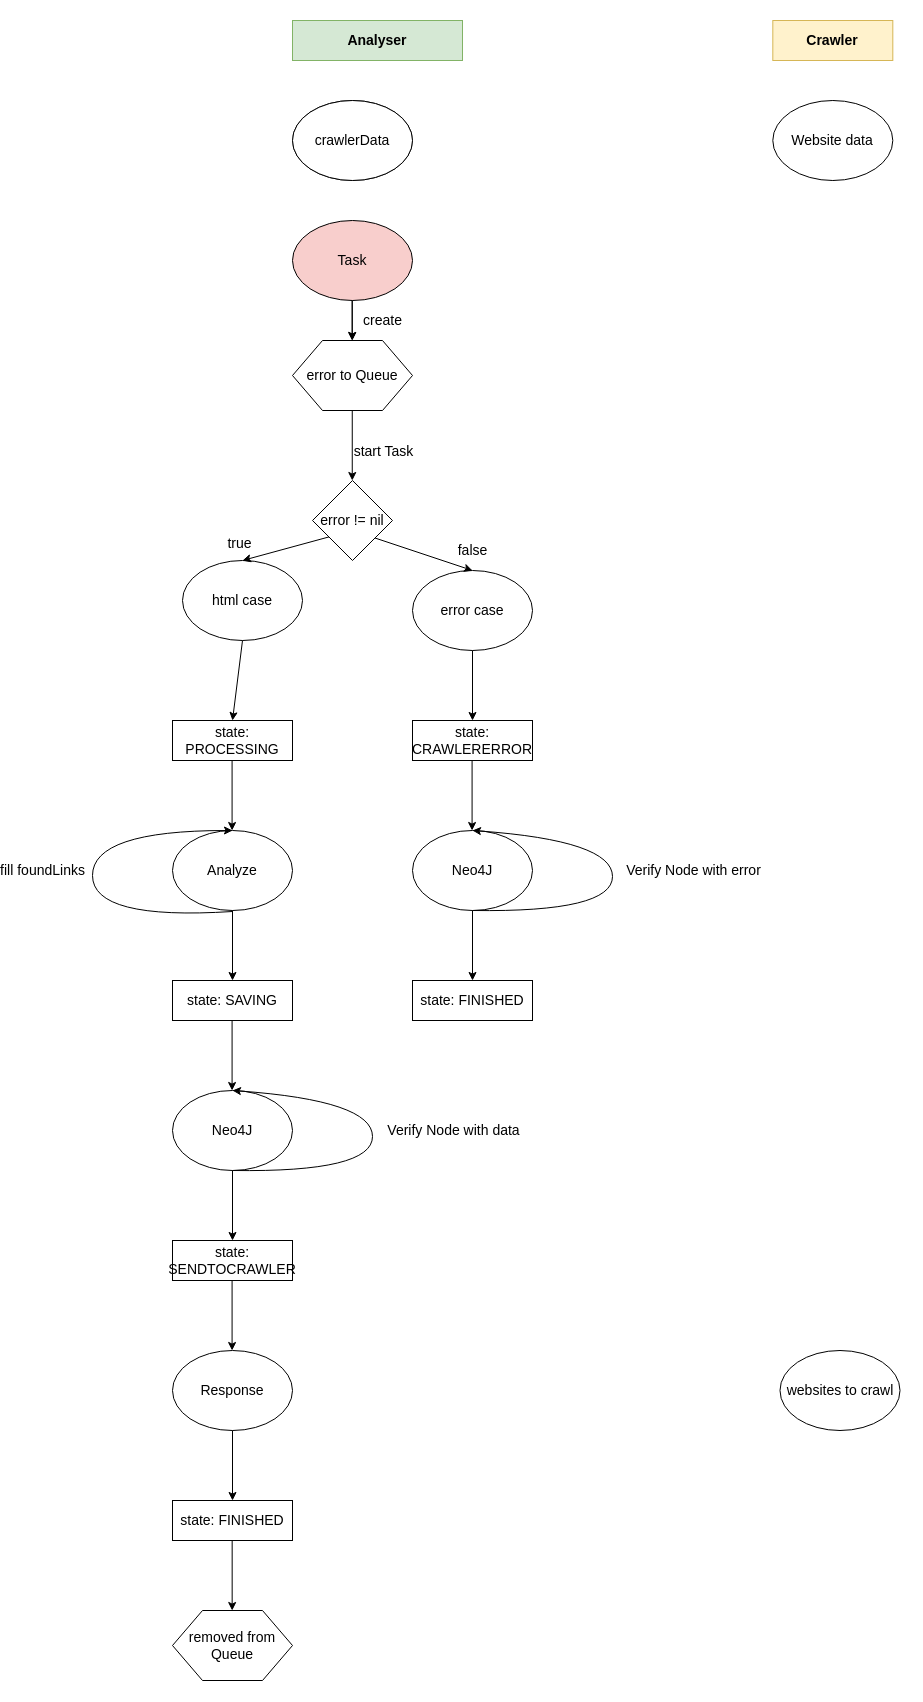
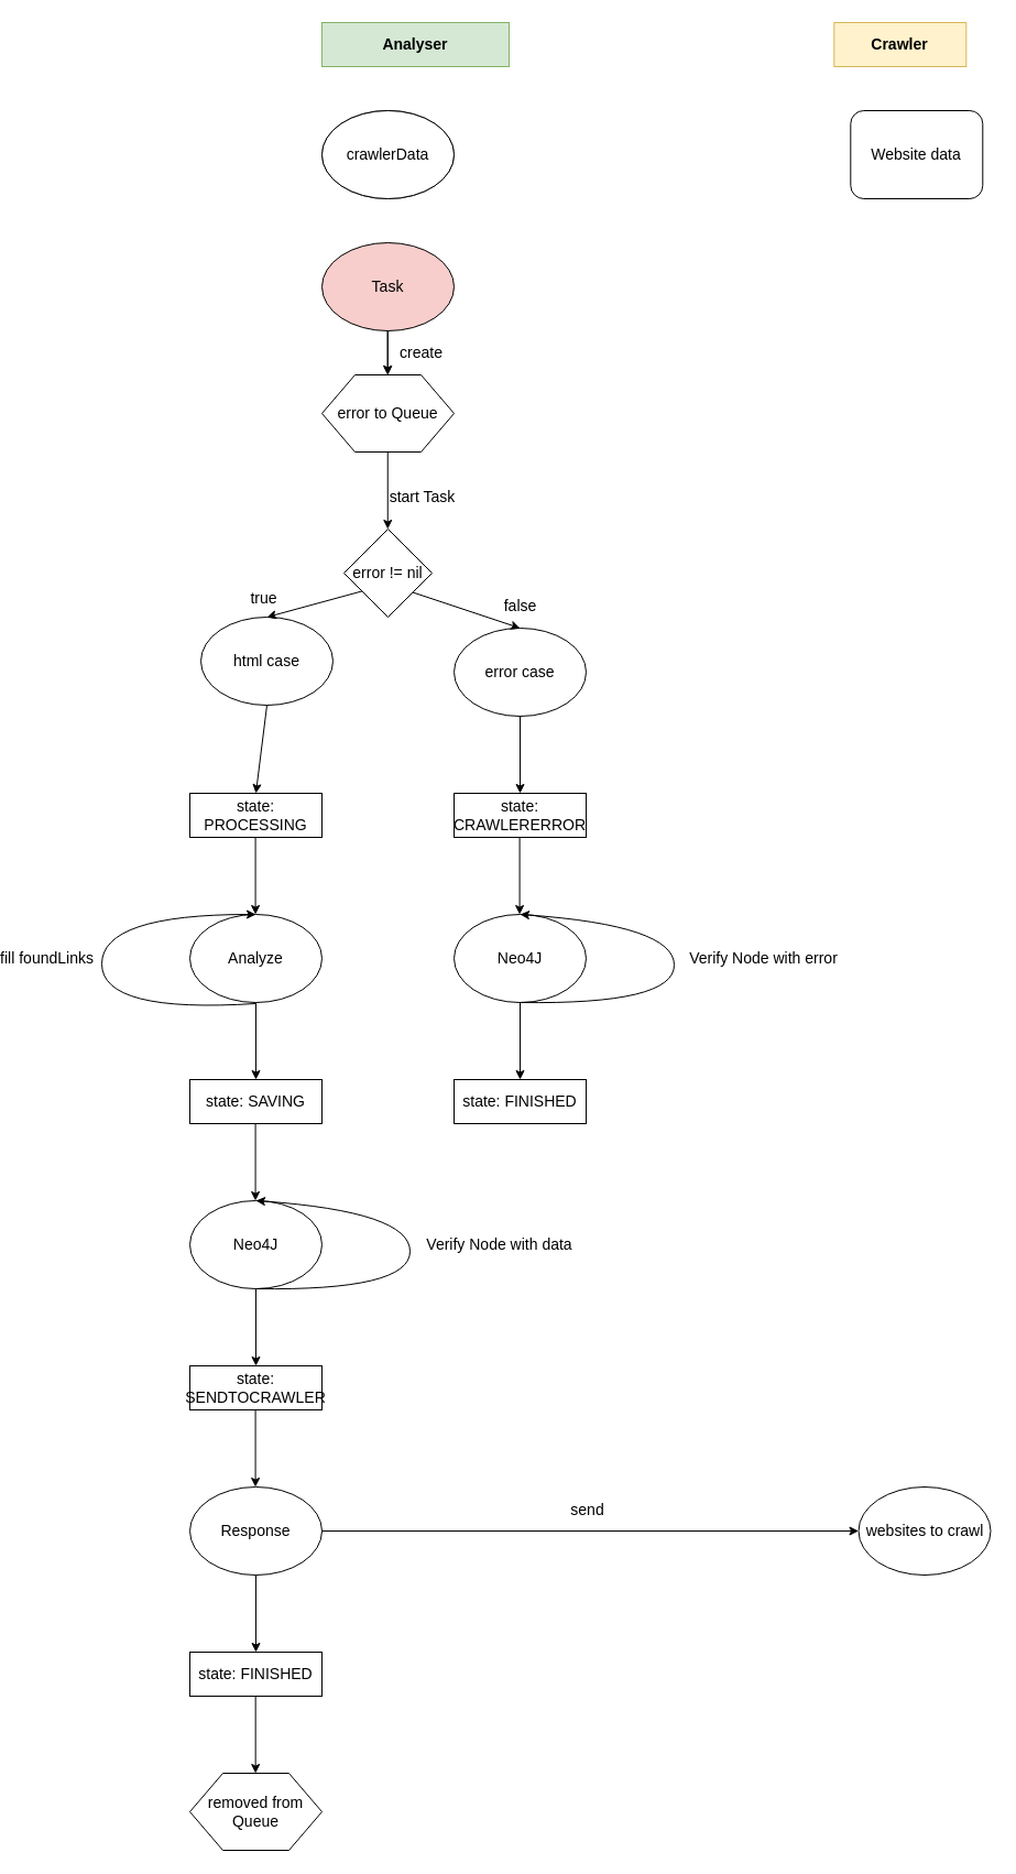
  <mxCell id="0" />
  <mxCell id="1" parent="0" />
- <mxCell id="2" value="Crawler" style="rounded=0;whiteSpace=wrap;html=1;fillColor=#fff2cc;strokeColor=#d6b656;fontStyle=1;fontSize=14;" vertex="1" parent="1"><mxGeometry x="700.31" y="20" width="120" height="40" as="geometry" /></mxCell>
+ <mxCell id="2" value="Crawler" style="rounded=0;whiteSpace=wrap;html=1;fillColor=#fff2cc;strokeColor=#d6b656;fontStyle=1;fontSize=14;" vertex="1" parent="1"><mxGeometry x="685.31" y="20" width="120" height="40" as="geometry" /></mxCell>
  <mxCell id="3" value="Analyser" style="rounded=0;whiteSpace=wrap;html=1;fillColor=#d5e8d4;strokeColor=#82b366;fontStyle=1;fontSize=14;" vertex="1" parent="1"><mxGeometry x="220" y="20" width="170" height="40" as="geometry" /></mxCell>
- <mxCell id="4" value="Website data" style="ellipse;whiteSpace=wrap;html=1;fontSize=14;" vertex="1" parent="1"><mxGeometry x="700.31" y="100" width="120" height="80" as="geometry" /></mxCell>
+ <mxCell id="4" value="Website data" style="whiteSpace=wrap;html=1;fontSize=14;rounded=1;" vertex="1" parent="1"><mxGeometry x="700.31" y="100" width="120" height="80" as="geometry" /></mxCell>
  <mxCell id="5" value="send crawlerData" style="ellipse;whiteSpace=wrap;html=1;fontSize=14;" vertex="1" parent="1"><mxGeometry x="220" y="100" width="120" height="80" as="geometry" /></mxCell>
  <mxCell id="6" value="crawlerData" style="ellipse;whiteSpace=wrap;html=1;fontSize=14;" vertex="1" parent="1"><mxGeometry x="220" y="100" width="120" height="80" as="geometry" /></mxCell>
  <mxCell id="7" value="Task" style="ellipse;whiteSpace=wrap;html=1;fontSize=14;fillColor=#f8cecc;" vertex="1" parent="1"><mxGeometry x="220" y="220" width="120" height="80" as="geometry" /></mxCell>
  <mxCell id="8" value="html case" style="ellipse;whiteSpace=wrap;html=1;fontSize=14;" vertex="1" parent="1"><mxGeometry x="110" y="560" width="120" height="80" as="geometry" /></mxCell>
  <mxCell id="9" value="error case" style="ellipse;whiteSpace=wrap;html=1;fontSize=14;" vertex="1" parent="1"><mxGeometry x="340" y="570" width="120" height="80" as="geometry" /></mxCell>
  <mxCell id="10" value="" style="endArrow=classic;html=1;fontSize=14;exitX=0.5;exitY=1;exitDx=0;exitDy=0;entryX=0.5;entryY=0;entryDx=0;entryDy=0;" edge="1" parent="1" target="8"><mxGeometry width="50" height="50" relative="1" as="geometry"><mxPoint x="280" y="530" as="sourcePoint" /><mxPoint x="400" y="600" as="targetPoint" /></mxGeometry></mxCell>
  <mxCell id="11" value="true" style="edgeLabel;html=1;align=center;verticalAlign=middle;resizable=0;points=[];fontSize=14;" vertex="1" connectable="0" parent="10"><mxGeometry x="0.443" y="3" relative="1" as="geometry"><mxPoint x="-34.78" y="-11.57" as="offset" /></mxGeometry></mxCell>
  <mxCell id="12" value="" style="endArrow=classic;html=1;fontSize=14;exitX=0.5;exitY=1;exitDx=0;exitDy=0;entryX=0.5;entryY=0;entryDx=0;entryDy=0;" edge="1" parent="1" target="9"><mxGeometry width="50" height="50" relative="1" as="geometry"><mxPoint x="280" y="530" as="sourcePoint" /><mxPoint x="160" y="570" as="targetPoint" /></mxGeometry></mxCell>
  <mxCell id="13" value="false" style="edgeLabel;html=1;align=center;verticalAlign=middle;resizable=0;points=[];fontSize=14;" vertex="1" connectable="0" parent="12"><mxGeometry x="0.206" y="1" relative="1" as="geometry"><mxPoint x="46.95" y="-3.3" as="offset" /></mxGeometry></mxCell>
  <mxCell id="14" value="error != nil" style="rhombus;whiteSpace=wrap;html=1;fontSize=14;" vertex="1" parent="1"><mxGeometry x="240" y="480" width="80" height="80" as="geometry" /></mxCell>
  <mxCell id="15" value="" style="endArrow=classic;html=1;fontSize=14;exitX=0.5;exitY=1;exitDx=0;exitDy=0;" edge="1" parent="1" source="8"><mxGeometry width="50" height="50" relative="1" as="geometry"><mxPoint x="290" y="930" as="sourcePoint" /><mxPoint x="160" y="720" as="targetPoint" /></mxGeometry></mxCell>
  <mxCell id="16" value="state: PROCESSING" style="rounded=0;whiteSpace=wrap;html=1;fontSize=14;" vertex="1" parent="1"><mxGeometry x="100" y="720" width="120" height="40" as="geometry" /></mxCell>
  <mxCell id="17" value="" style="endArrow=classic;html=1;fontSize=14;exitX=0.5;exitY=1;exitDx=0;exitDy=0;" edge="1" parent="1"><mxGeometry width="50" height="50" relative="1" as="geometry"><mxPoint x="400" y="650" as="sourcePoint" /><mxPoint x="400" y="720" as="targetPoint" /></mxGeometry></mxCell>
  <mxCell id="18" value="state: CRAWLERERROR" style="rounded=0;whiteSpace=wrap;html=1;fontSize=14;" vertex="1" parent="1"><mxGeometry x="340" y="720" width="120" height="40" as="geometry" /></mxCell>
  <mxCell id="19" value="Neo4J" style="ellipse;whiteSpace=wrap;html=1;fontSize=14;" vertex="1" parent="1"><mxGeometry x="340" y="830" width="120" height="80" as="geometry" /></mxCell>
  <mxCell id="20" value="" style="endArrow=classic;html=1;fontSize=14;exitX=0.5;exitY=1;exitDx=0;exitDy=0;" edge="1" parent="1"><mxGeometry width="50" height="50" relative="1" as="geometry"><mxPoint x="399.58" y="760" as="sourcePoint" /><mxPoint x="399.58" y="830" as="targetPoint" /></mxGeometry></mxCell>
  <mxCell id="21" value="" style="curved=1;endArrow=classic;html=1;fontSize=14;entryX=0.5;entryY=0;entryDx=0;entryDy=0;exitX=0.5;exitY=1;exitDx=0;exitDy=0;" edge="1" parent="1" source="19" target="19"><mxGeometry width="50" height="50" relative="1" as="geometry"><mxPoint x="450" y="930" as="sourcePoint" /><mxPoint x="340" y="880" as="targetPoint" /><Array as="points"><mxPoint x="540" y="912" /><mxPoint x="540" y="840" /></Array></mxGeometry></mxCell>
  <mxCell id="22" value="Verify Node with error" style="edgeLabel;html=1;align=center;verticalAlign=middle;resizable=0;points=[];fontSize=14;" vertex="1" connectable="0" parent="21"><mxGeometry x="0.056" y="2" relative="1" as="geometry"><mxPoint x="82" y="3.82" as="offset" /></mxGeometry></mxCell>
  <mxCell id="23" value="" style="endArrow=classic;html=1;fontSize=14;exitX=0.5;exitY=1;exitDx=0;exitDy=0;" edge="1" parent="1"><mxGeometry width="50" height="50" relative="1" as="geometry"><mxPoint x="400" y="910" as="sourcePoint" /><mxPoint x="400" y="980" as="targetPoint" /></mxGeometry></mxCell>
  <mxCell id="24" value="state: FINISHED" style="rounded=0;whiteSpace=wrap;html=1;fontSize=14;" vertex="1" parent="1"><mxGeometry x="340" y="980" width="120" height="40" as="geometry" /></mxCell>
  <mxCell id="25" value="" style="endArrow=classic;html=1;fontSize=14;exitX=0.5;exitY=1;exitDx=0;exitDy=0;" edge="1" parent="1"><mxGeometry width="50" height="50" relative="1" as="geometry"><mxPoint x="159.58" y="760" as="sourcePoint" /><mxPoint x="159.58" y="830" as="targetPoint" /></mxGeometry></mxCell>
  <mxCell id="26" value="Analyze" style="ellipse;whiteSpace=wrap;html=1;fontSize=14;" vertex="1" parent="1"><mxGeometry x="100" y="830" width="120" height="80" as="geometry" /></mxCell>
  <mxCell id="27" value="fill foundLinks" style="curved=1;endArrow=classic;html=1;fontSize=14;entryX=0.5;entryY=0;entryDx=0;entryDy=0;" edge="1" parent="1" target="26"><mxGeometry x="0.244" y="-64" width="50" height="50" relative="1" as="geometry"><mxPoint x="160" y="911" as="sourcePoint" /><mxPoint x="300" y="890" as="targetPoint" /><Array as="points"><mxPoint x="20" y="920" /><mxPoint x="20" y="830" /></Array><mxPoint x="-50" y="-24" as="offset" /></mxGeometry></mxCell>
  <mxCell id="28" value="" style="endArrow=classic;html=1;fontSize=14;exitX=0.5;exitY=1;exitDx=0;exitDy=0;" edge="1" parent="1"><mxGeometry width="50" height="50" relative="1" as="geometry"><mxPoint x="160" y="910" as="sourcePoint" /><mxPoint x="160" y="980" as="targetPoint" /></mxGeometry></mxCell>
  <mxCell id="29" value="state: SAVING" style="rounded=0;whiteSpace=wrap;html=1;fontSize=14;" vertex="1" parent="1"><mxGeometry x="100" y="980" width="120" height="40" as="geometry" /></mxCell>
  <mxCell id="30" value="Neo4J" style="ellipse;whiteSpace=wrap;html=1;fontSize=14;" vertex="1" parent="1"><mxGeometry x="100" y="1090" width="120" height="80" as="geometry" /></mxCell>
  <mxCell id="31" value="" style="endArrow=classic;html=1;fontSize=14;exitX=0.5;exitY=1;exitDx=0;exitDy=0;" edge="1" parent="1"><mxGeometry width="50" height="50" relative="1" as="geometry"><mxPoint x="159.58" y="1020" as="sourcePoint" /><mxPoint x="159.58" y="1090" as="targetPoint" /></mxGeometry></mxCell>
  <mxCell id="32" value="" style="curved=1;endArrow=classic;html=1;fontSize=14;entryX=0.5;entryY=0;entryDx=0;entryDy=0;exitX=0.5;exitY=1;exitDx=0;exitDy=0;" edge="1" parent="1" source="30" target="30"><mxGeometry width="50" height="50" relative="1" as="geometry"><mxPoint x="210" y="1190" as="sourcePoint" /><mxPoint x="100" y="1140" as="targetPoint" /><Array as="points"><mxPoint x="300" y="1172" /><mxPoint x="300" y="1100" /></Array></mxGeometry></mxCell>
  <mxCell id="33" value="Verify Node with data" style="edgeLabel;html=1;align=center;verticalAlign=middle;resizable=0;points=[];fontSize=14;" vertex="1" connectable="0" parent="32"><mxGeometry x="0.056" y="2" relative="1" as="geometry"><mxPoint x="82" y="3.82" as="offset" /></mxGeometry></mxCell>
  <mxCell id="34" value="" style="endArrow=classic;html=1;fontSize=14;exitX=0.5;exitY=1;exitDx=0;exitDy=0;" edge="1" parent="1"><mxGeometry width="50" height="50" relative="1" as="geometry"><mxPoint x="160" y="1170" as="sourcePoint" /><mxPoint x="160" y="1240" as="targetPoint" /></mxGeometry></mxCell>
  <mxCell id="35" value="state: SENDTOCRAWLER" style="rounded=0;whiteSpace=wrap;html=1;fontSize=14;" vertex="1" parent="1"><mxGeometry x="100" y="1240" width="120" height="40" as="geometry" /></mxCell>
  <mxCell id="36" value="Response" style="ellipse;whiteSpace=wrap;html=1;fontSize=14;" vertex="1" parent="1"><mxGeometry x="100" y="1350" width="120" height="80" as="geometry" /></mxCell>
  <mxCell id="37" value="" style="endArrow=classic;html=1;fontSize=14;exitX=0.5;exitY=1;exitDx=0;exitDy=0;" edge="1" parent="1" source="36"><mxGeometry width="50" height="50" relative="1" as="geometry"><mxPoint x="290" y="1710" as="sourcePoint" /><mxPoint x="160" y="1500" as="targetPoint" /></mxGeometry></mxCell>
  <mxCell id="38" value="" style="endArrow=classic;html=1;fontSize=14;exitX=0.5;exitY=1;exitDx=0;exitDy=0;" edge="1" parent="1"><mxGeometry width="50" height="50" relative="1" as="geometry"><mxPoint x="159.58" y="1280" as="sourcePoint" /><mxPoint x="159.58" y="1350" as="targetPoint" /></mxGeometry></mxCell>
  <mxCell id="39" value="&lt;div&gt;websites to crawl&lt;/div&gt;" style="ellipse;whiteSpace=wrap;html=1;fontSize=14;" vertex="1" parent="1"><mxGeometry x="707.5" y="1350" width="120" height="80" as="geometry" /></mxCell>
+ <mxCell id="40" value="" style="endArrow=classic;html=1;fontSize=14;exitX=1;exitY=0.5;exitDx=0;exitDy=0;entryX=0;entryY=0.5;entryDx=0;entryDy=0;" edge="1" parent="1" source="36" target="39"><mxGeometry width="50" height="50" relative="1" as="geometry"><mxPoint x="420" y="1260" as="sourcePoint" /><mxPoint x="470" y="1210" as="targetPoint" /></mxGeometry></mxCell>
+ <mxCell id="41" value="send" style="edgeLabel;html=1;align=center;verticalAlign=middle;resizable=0;points=[];fontSize=14;" vertex="1" connectable="0" parent="40"><mxGeometry x="-0.147" y="2" relative="1" as="geometry"><mxPoint x="32.5" y="-18" as="offset" /></mxGeometry></mxCell>
  <mxCell id="42" value="state: FINISHED" style="rounded=0;whiteSpace=wrap;html=1;fontSize=14;" vertex="1" parent="1"><mxGeometry x="100" y="1500" width="120" height="40" as="geometry" /></mxCell>
  <mxCell id="43" value="" style="endArrow=classic;html=1;fontSize=14;exitX=0.5;exitY=1;exitDx=0;exitDy=0;" edge="1" parent="1"><mxGeometry width="50" height="50" relative="1" as="geometry"><mxPoint x="159.66" y="1540" as="sourcePoint" /><mxPoint x="159.66" y="1610" as="targetPoint" /></mxGeometry></mxCell>
  <mxCell id="44" value="removed from Queue" style="shape=hexagon;perimeter=hexagonPerimeter2;whiteSpace=wrap;html=1;fontSize=14;" vertex="1" parent="1"><mxGeometry x="100" y="1610" width="120" height="70" as="geometry" /></mxCell>
  <mxCell id="45" value="error to Queue" style="shape=hexagon;perimeter=hexagonPerimeter2;whiteSpace=wrap;html=1;fontSize=14;" vertex="1" parent="1"><mxGeometry x="220" y="340" width="120" height="70" as="geometry" /></mxCell>
  <mxCell id="46" value="create" style="endArrow=classic;html=1;fontSize=14;exitX=0.5;exitY=1;exitDx=0;exitDy=0;" edge="1" parent="1"><mxGeometry y="30" width="50" height="50" relative="1" as="geometry"><mxPoint x="279.71" y="300" as="sourcePoint" /><mxPoint x="279.71" y="340" as="targetPoint" /><mxPoint as="offset" /></mxGeometry></mxCell>
  <mxCell id="47" value="create" style="endArrow=classic;html=1;fontSize=14;exitX=0.5;exitY=1;exitDx=0;exitDy=0;" edge="1" parent="1"><mxGeometry y="30" width="50" height="50" relative="1" as="geometry"><mxPoint x="279.71" y="300" as="sourcePoint" /><mxPoint x="279.71" y="340" as="targetPoint" /><mxPoint as="offset" /></mxGeometry></mxCell>
  <mxCell id="48" value="" style="endArrow=classic;html=1;fontSize=14;exitX=0.5;exitY=1;exitDx=0;exitDy=0;" edge="1" parent="1"><mxGeometry width="50" height="50" relative="1" as="geometry"><mxPoint x="279.76" y="410" as="sourcePoint" /><mxPoint x="279.76" y="480" as="targetPoint" /></mxGeometry></mxCell>
  <mxCell id="49" value="start Task" style="edgeLabel;html=1;align=center;verticalAlign=middle;resizable=0;points=[];fontSize=14;" vertex="1" connectable="0" parent="48"><mxGeometry x="-0.208" y="1" relative="1" as="geometry"><mxPoint x="29.24" y="12.38" as="offset" /></mxGeometry></mxCell>
